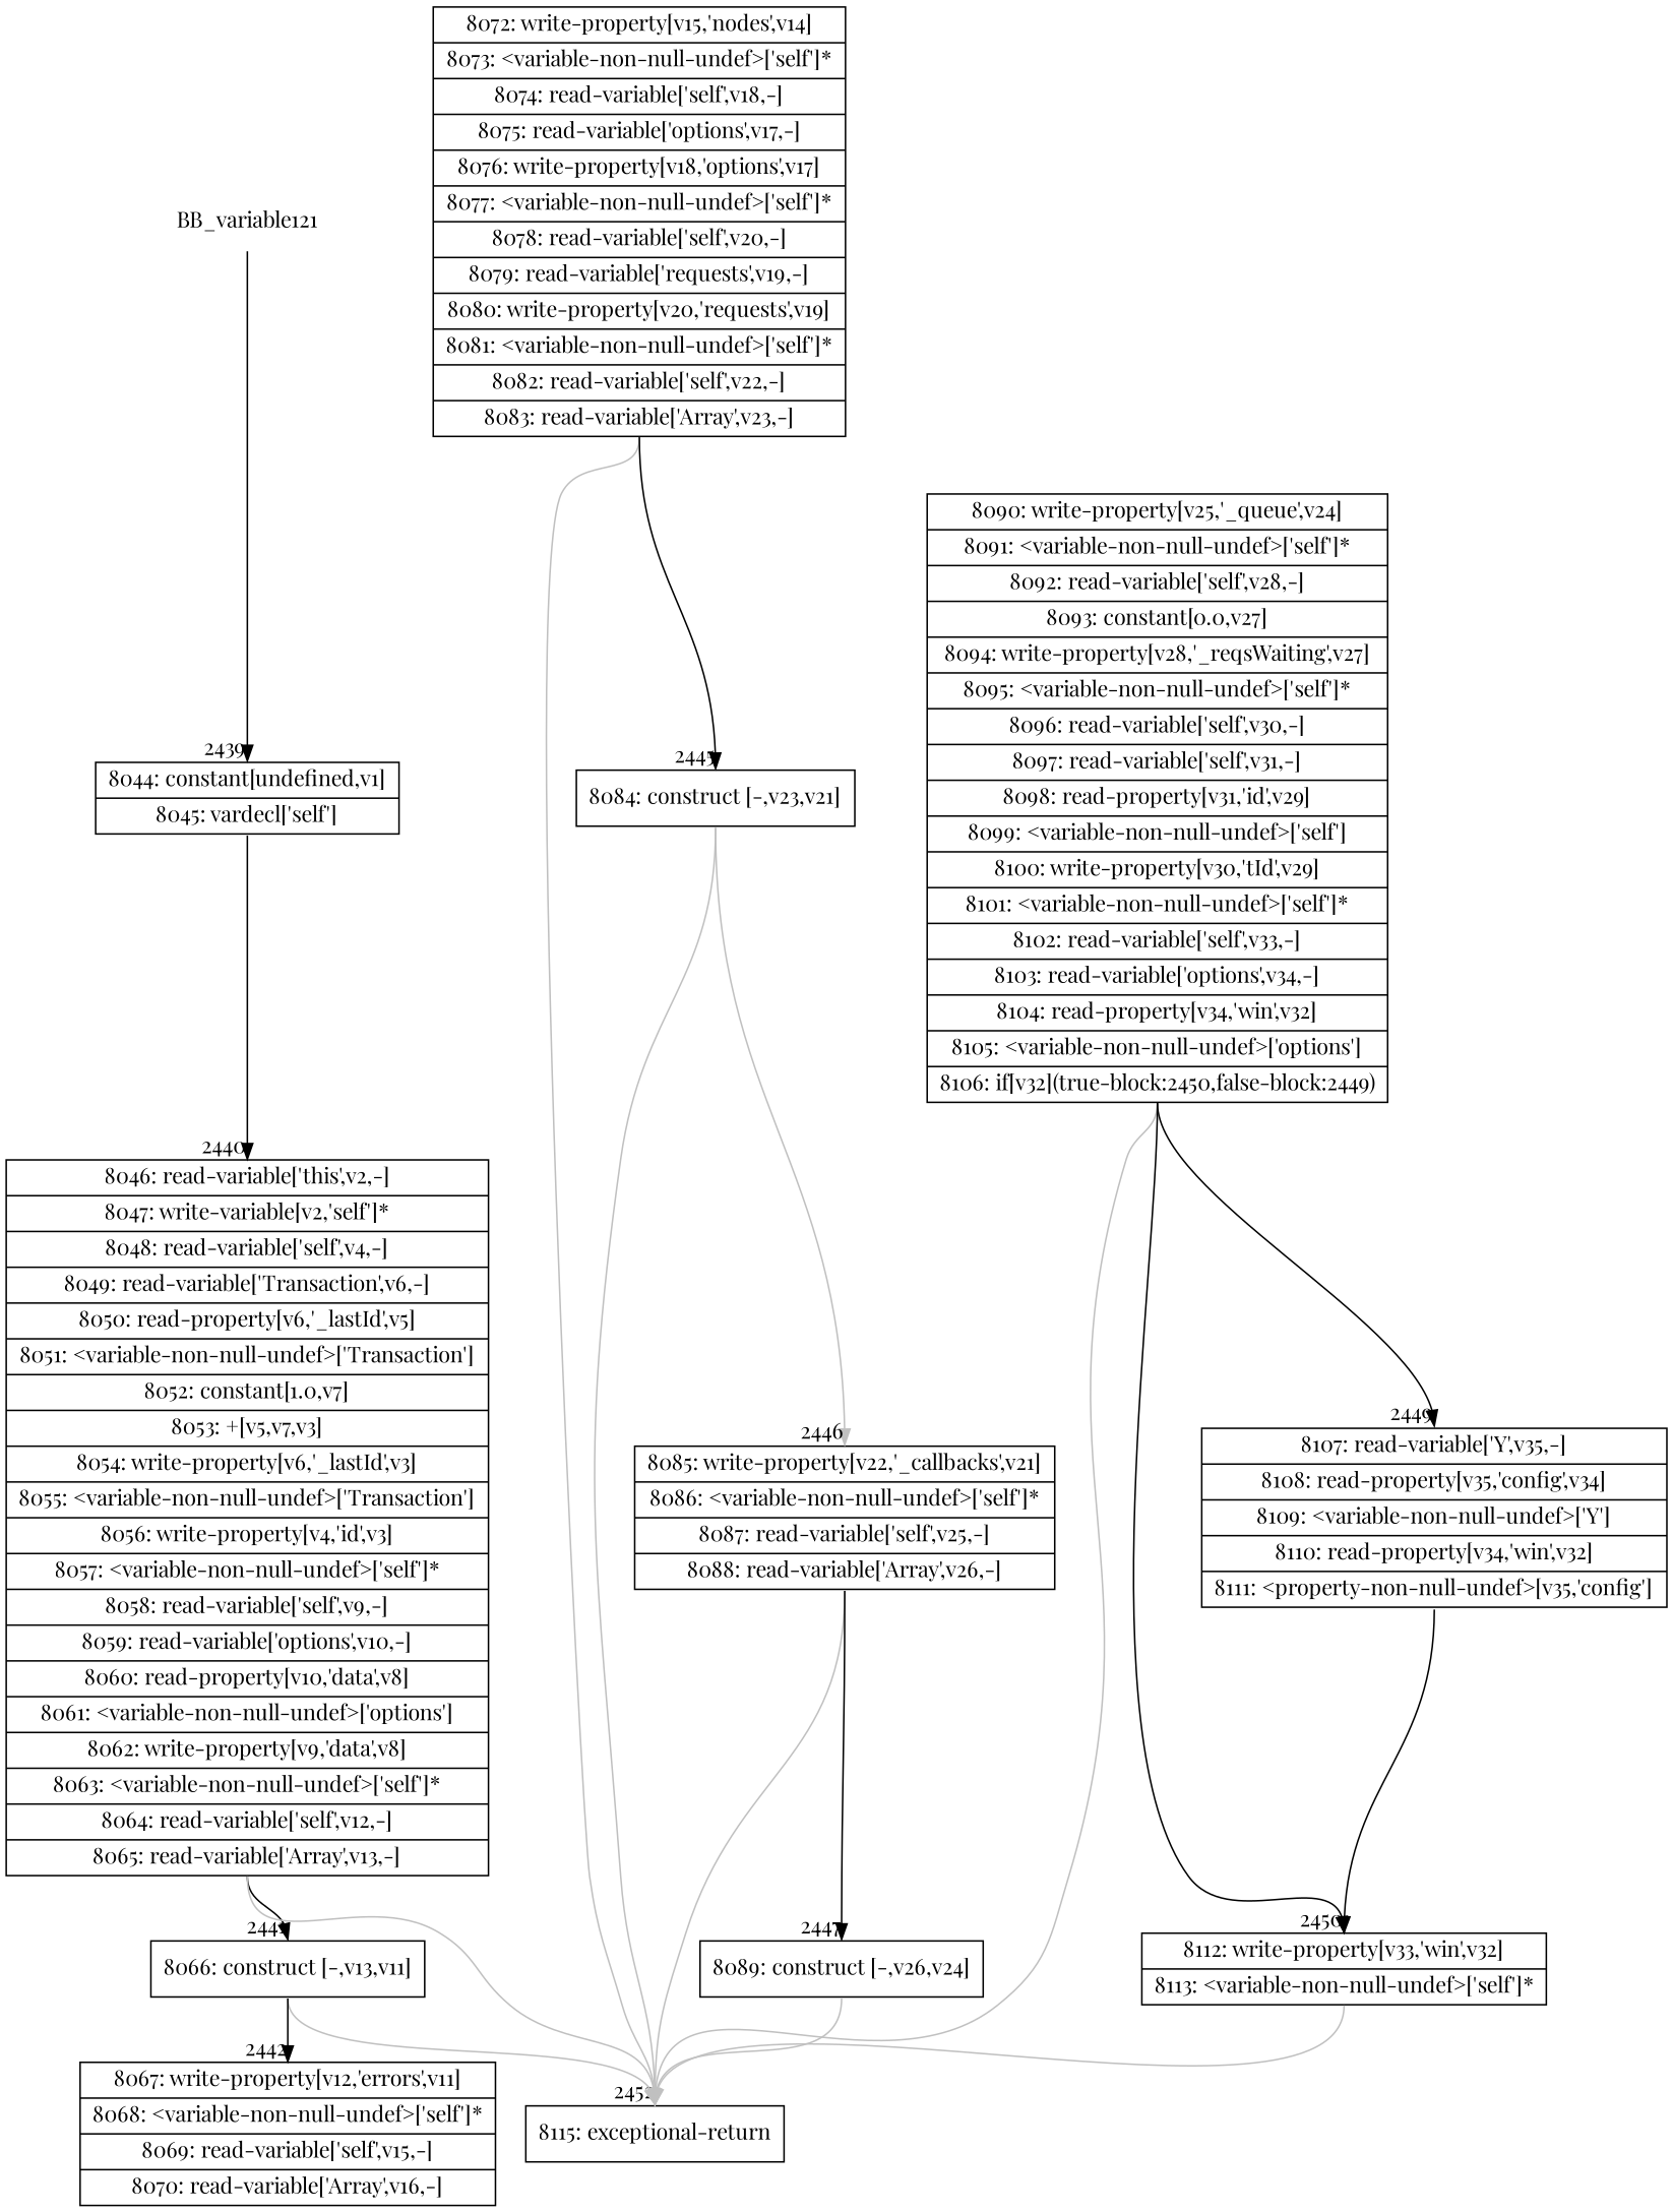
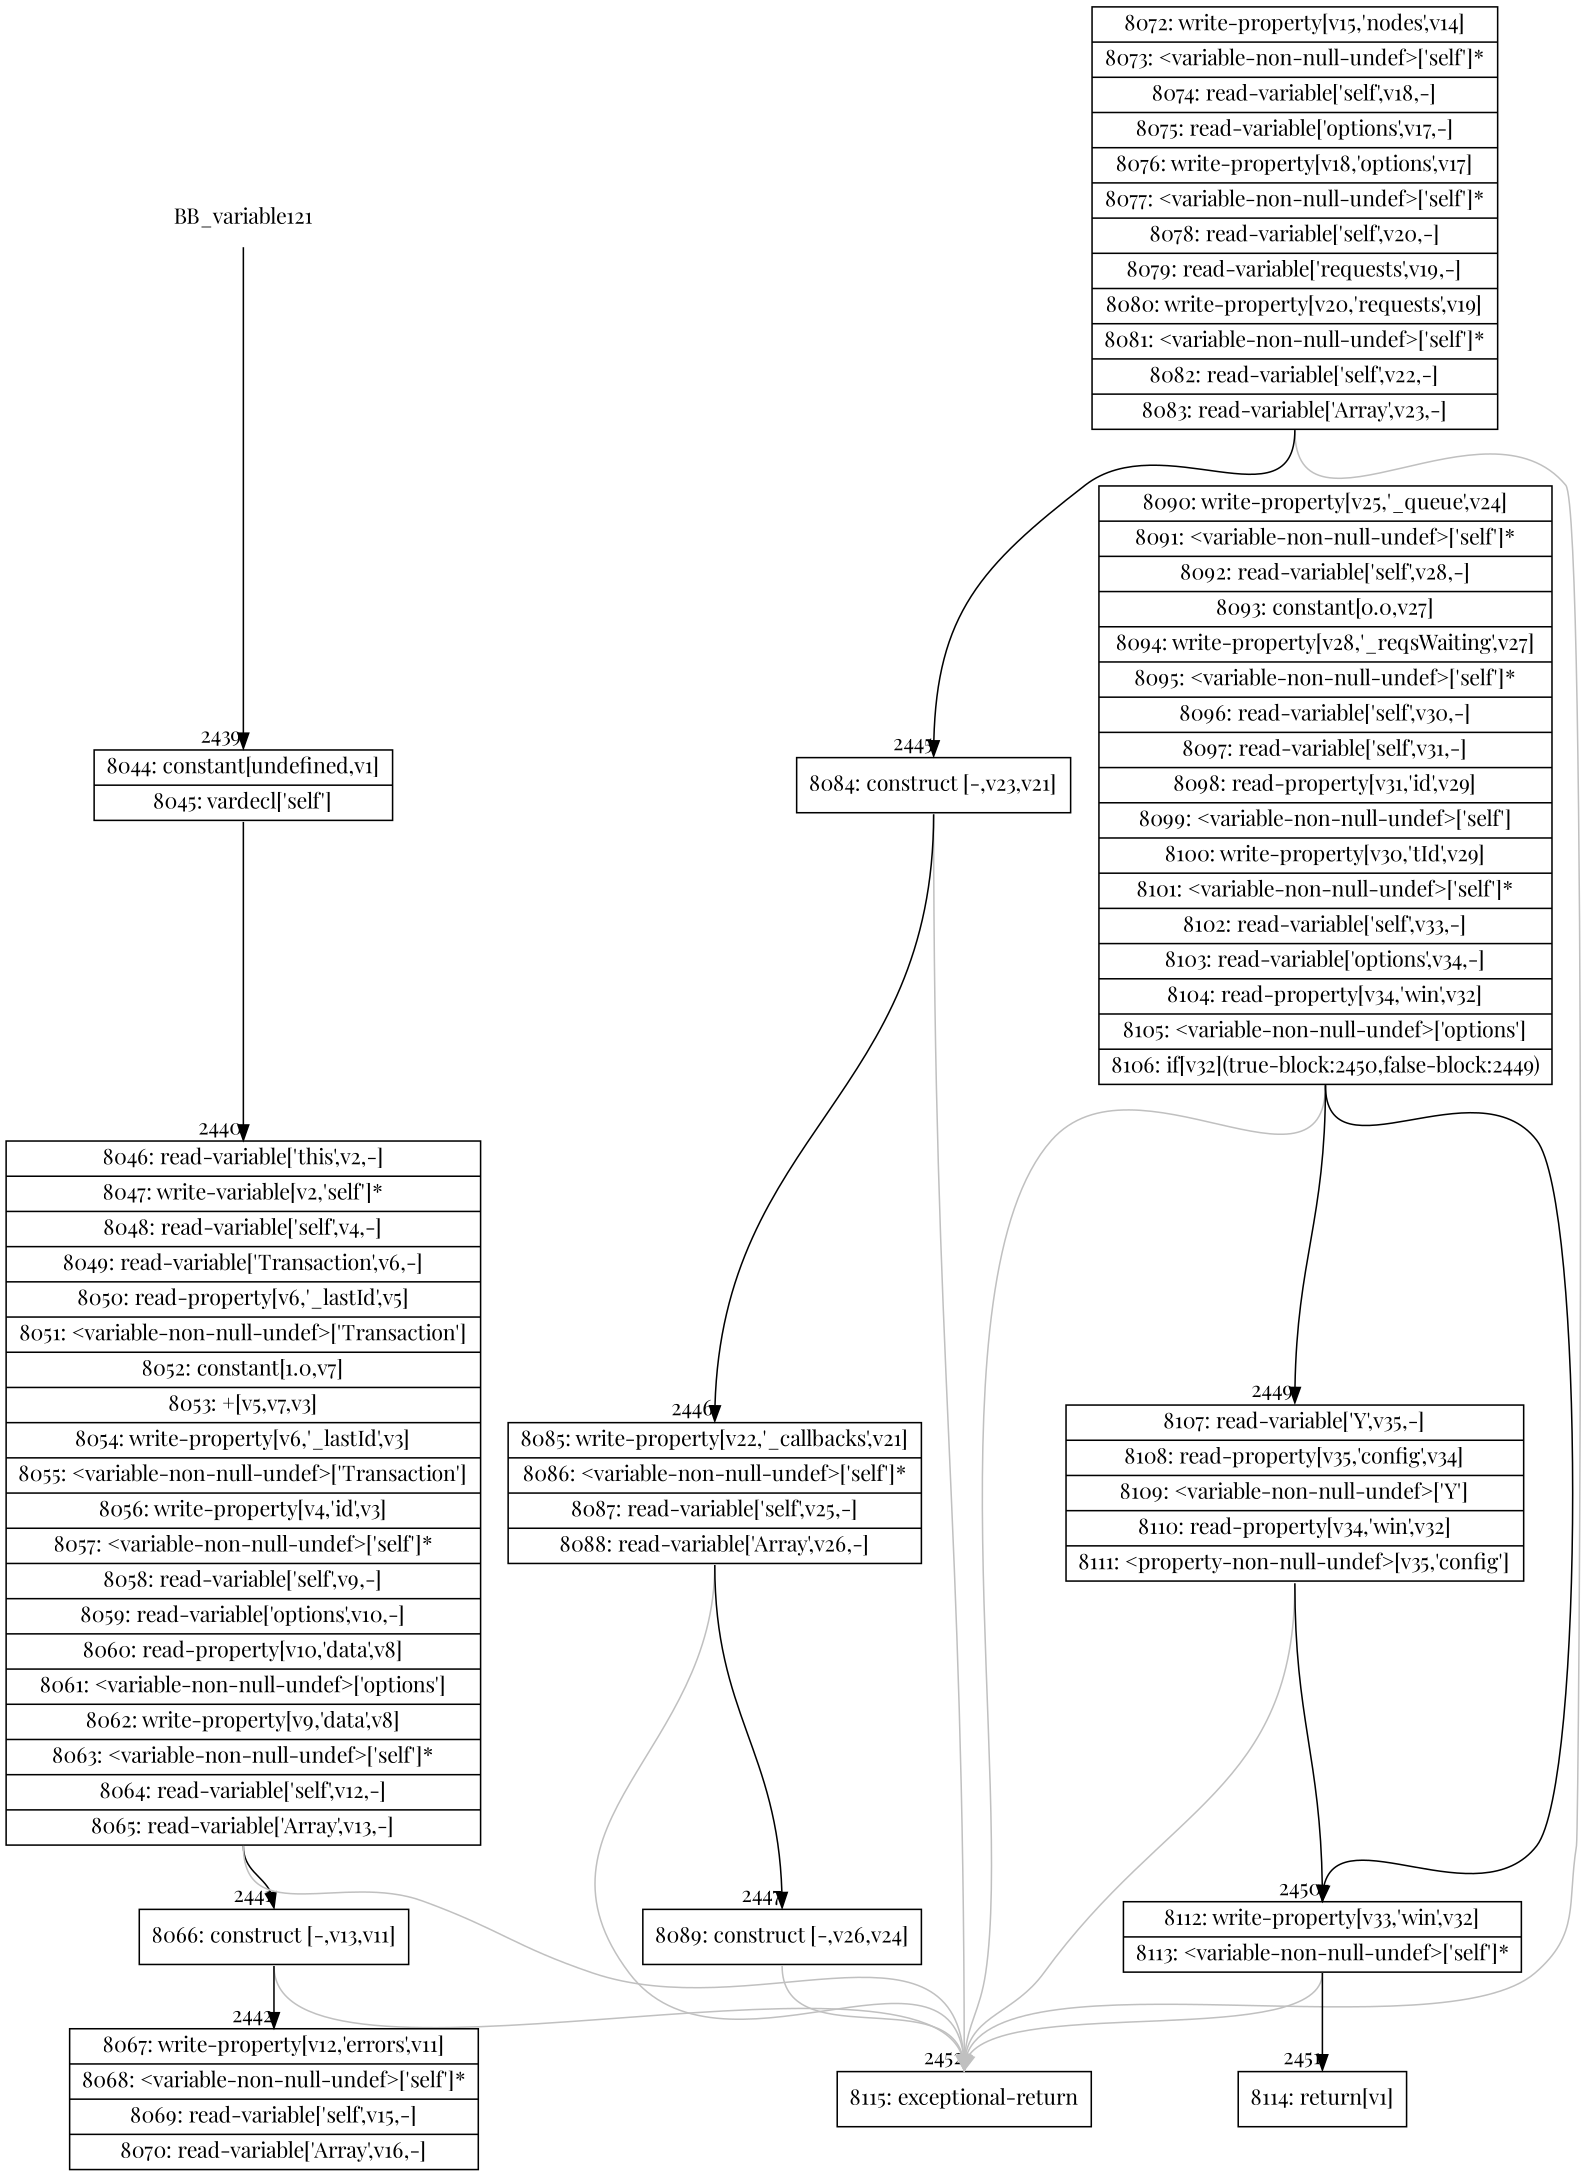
  digraph {
    fontname="Playfair Display"
    rankdir=TD
    node [fontname="Playfair Display" shape=record]
    edge [fontname="Playfair Display" headport=n tailport=s]
    n1 [label=BB_variable121 shape=none]
    n2 [label="{8044: constant[undefined,v1]|8045: vardecl['self']}"]
    n3 [label="{8046: read-variable['this',v2,-]|8047: write-variable[v2,'self']*|8048: read-variable['self',v4,-]|8049: read-variable['Transaction',v6,-]|8050: read-property[v6,'_lastId',v5]|8051: \<variable-non-null-undef\>['Transaction']|8052: constant[1.0,v7]|8053: +[v5,v7,v3]|8054: write-property[v6,'_lastId',v3]|8055: \<variable-non-null-undef\>['Transaction']|8056: write-property[v4,'id',v3]|8057: \<variable-non-null-undef\>['self']*|8058: read-variable['self',v9,-]|8059: read-variable['options',v10,-]|8060: read-property[v10,'data',v8]|8061: \<variable-non-null-undef\>['options']|8062: write-property[v9,'data',v8]|8063: \<variable-non-null-undef\>['self']*|8064: read-variable['self',v12,-]|8065: read-variable['Array',v13,-]}"]
    n4 [label="{8066: construct [-,v13,v11]}"]
    n5 [label="{8115: exceptional-return}"]
    n6 [label="{8067: write-property[v12,'errors',v11]|8068: \<variable-non-null-undef\>['self']*|8069: read-variable['self',v15,-]|8070: read-variable['Array',v16,-]}"]
    n7 [label="{8072: write-property[v15,'nodes',v14]|8073: \<variable-non-null-undef\>['self']*|8074: read-variable['self',v18,-]|8075: read-variable['options',v17,-]|8076: write-property[v18,'options',v17]|8077: \<variable-non-null-undef\>['self']*|8078: read-variable['self',v20,-]|8079: read-variable['requests',v19,-]|8080: write-property[v20,'requests',v19]|8081: \<variable-non-null-undef\>['self']*|8082: read-variable['self',v22,-]|8083: read-variable['Array',v23,-]}"]
    n8 [label="{8084: construct [-,v23,v21]}"]
    n9 [label="{8085: write-property[v22,'_callbacks',v21]|8086: \<variable-non-null-undef\>['self']*|8087: read-variable['self',v25,-]|8088: read-variable['Array',v26,-]}"]
    n10 [label="{8089: construct [-,v26,v24]}"]
    n11 [label="{8090: write-property[v25,'_queue',v24]|8091: \<variable-non-null-undef\>['self']*|8092: read-variable['self',v28,-]|8093: constant[0.0,v27]|8094: write-property[v28,'_reqsWaiting',v27]|8095: \<variable-non-null-undef\>['self']*|8096: read-variable['self',v30,-]|8097: read-variable['self',v31,-]|8098: read-property[v31,'id',v29]|8099: \<variable-non-null-undef\>['self']|8100: write-property[v30,'tId',v29]|8101: \<variable-non-null-undef\>['self']*|8102: read-variable['self',v33,-]|8103: read-variable['options',v34,-]|8104: read-property[v34,'win',v32]|8105: \<variable-non-null-undef\>['options']|8106: if[v32](true-block:2450,false-block:2449)}"]
    n12 [label="{8112: write-property[v33,'win',v32]|8113: \<variable-non-null-undef\>['self']*}"]
    n13 [label="{8107: read-variable['Y',v35,-]|8108: read-property[v35,'config',v34]|8109: \<variable-non-null-undef\>['Y']|8110: read-property[v34,'win',v32]|8111: \<property-non-null-undef\>[v35,'config']}"]
+   n14 [label="{8114: return[v1]}"]
    n1 -> n2 [headlabel="    2439"]
    n2 -> n3 [headlabel="      2440"]
    n3 -> n4 [headlabel="      2441"]
    n3 -> n5 [color=gray headlabel="      2452"]
    n4 -> n5 [color=gray]
    n4 -> n6 [headlabel="      2442"]
    n7 -> n5 [color=gray]
    n7 -> n8 [headlabel="      2445"]
    n8 -> n5 [color=gray]
-   n8 -> n9 [headlabel="      2446" color=gray]
+   n8 -> n9 [headlabel="      2446"]
    n9 -> n5 [color=gray]
    n9 -> n10 [headlabel="      2447"]
    n10 -> n5 [color=gray]
    n11 -> n5 [color=gray]
    n11 -> n12 [headlabel="      2450"]
    n11 -> n13 [headlabel="      2449"]
    n12 -> n5 [color=gray]
+   n12 -> n14 [headlabel="      2451"]
+   n13 -> n5 [color=gray]
    n13 -> n12
  }
